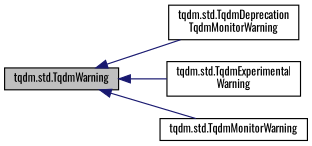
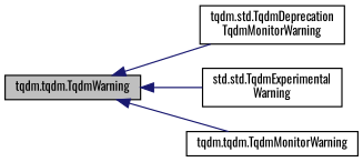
  digraph {
    fontname=Oswald
    rankdir=LR
    node [color=black fillcolor=white fontname=Oswald fontsize=10 shape=record style=filled]
    edge [color=midnightblue dir=back fontname=Oswald fontsize=10 labelfontname=Helvetica labelfontsize=10 style=solid]
-   n1 [fillcolor=grey75 fontcolor=black height=0.2 label="tqdm.std.TqdmWarning" width=0.4]
+   n1 [fillcolor=grey75 fontcolor=black height=0.2 label="tqdm.tqdm.TqdmWarning" width=0.4]
    n2 [height=0.2 label="tqdm.std.TqdmDeprecation\lTqdmMonitorWarning" width=0.4]
-   n3 [height=0.2 label="tqdm.std.TqdmExperimental\lWarning" width=0.4]
-   n4 [height=0.2 label="tqdm.std.TqdmMonitorWarning" width=0.4]
+   n3 [height=0.2 label="std.std.TqdmExperimental\lWarning" width=0.4]
+   n4 [height=0.2 label="tqdm.tqdm.TqdmMonitorWarning" width=0.4]
    n1 -> n2
    n1 -> n3
    n1 -> n4
  }
